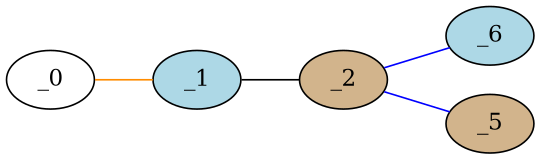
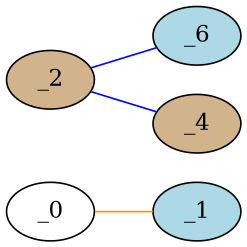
  graph {
    rankdir=LR
    node [fillcolor=lightblue style=filled]
    edge [color=blue]
    _0 [fillcolor=white x=0.378624 y=2.92327]
    _1 [x=2.51 y=2.99]
    _2 [fillcolor=tan x=0.51 y=0.49]
    n4 [label=_6 x=2.58838 y=0.448814]
-   _5 [fillcolor=tan x=0.951889 y=0.094651]
+   _5 [fillcolor=tan x=0.951889 y=0.094651 label=_4]
    _0 -- _1 [color=darkorange]
-   _1 -- _2 [color=black]
    _2 -- n4
    _2 -- _5
  }
